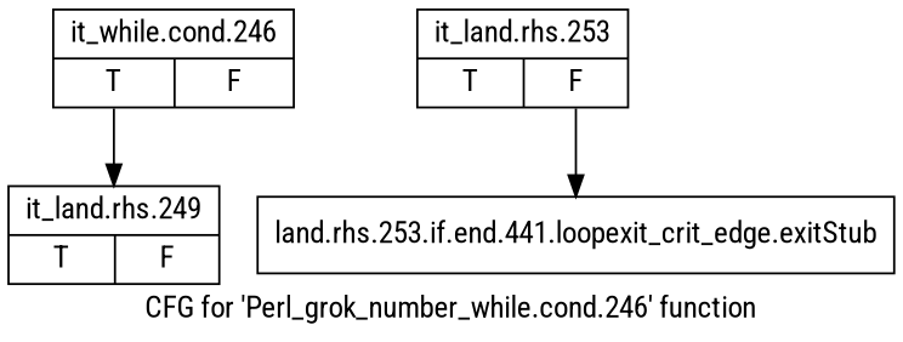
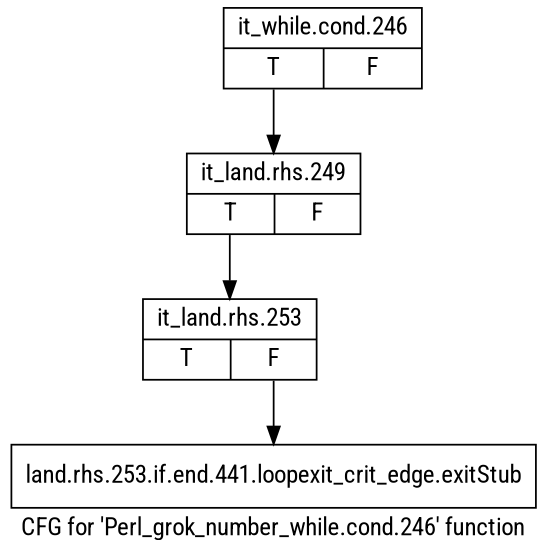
  digraph {
    fontname="Roboto Condensed"
    label="CFG for 'Perl_grok_number_while.cond.246' function"
    node [fontname="Roboto Condensed" shape=record]
    edge [fontname="Roboto Condensed" tailport=s0]
    n1 [label="{it_while.cond.246|{<s0>T|<s1>F}}"]
    n2 [label="{it_land.rhs.249|{<s0>T|<s1>F}}"]
    n3 [label="{it_land.rhs.253|{<s0>T|<s1>F}}"]
    n4 [label="{land.rhs.253.if.end.441.loopexit_crit_edge.exitStub}"]
    n1 -> n2
+   n2 -> n3
    n3 -> n4 [tailport=s1]
  }
